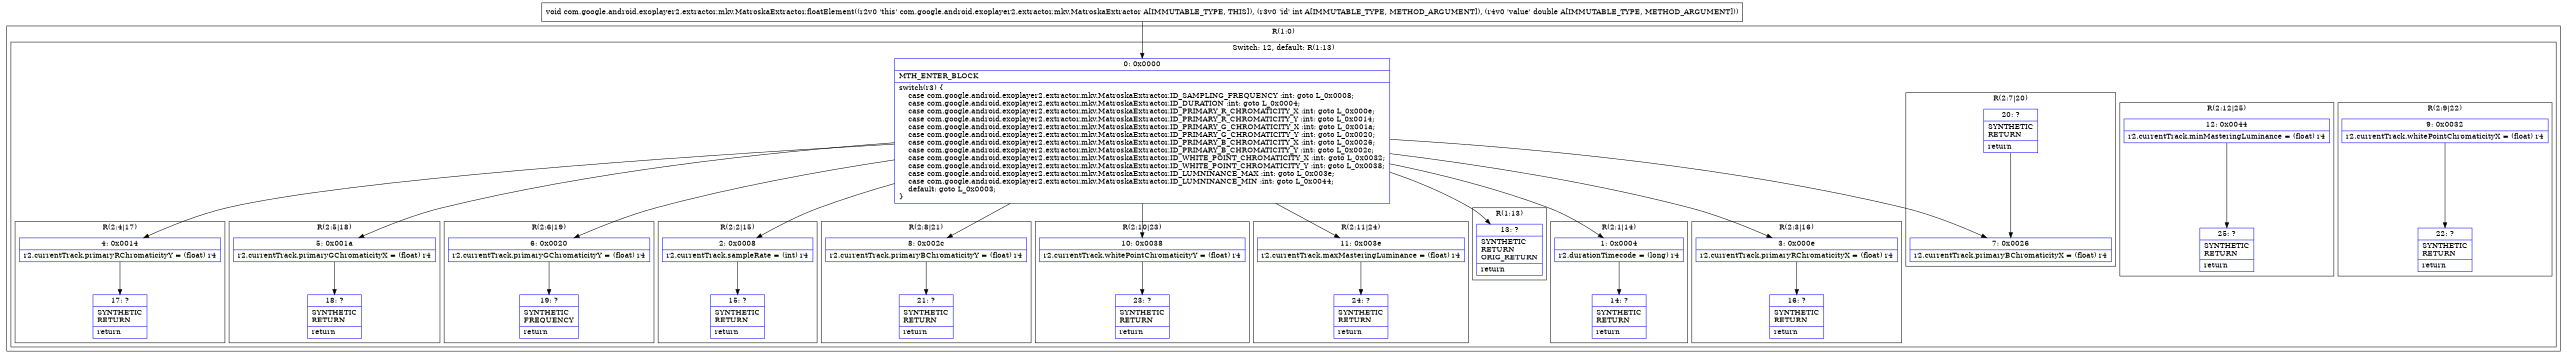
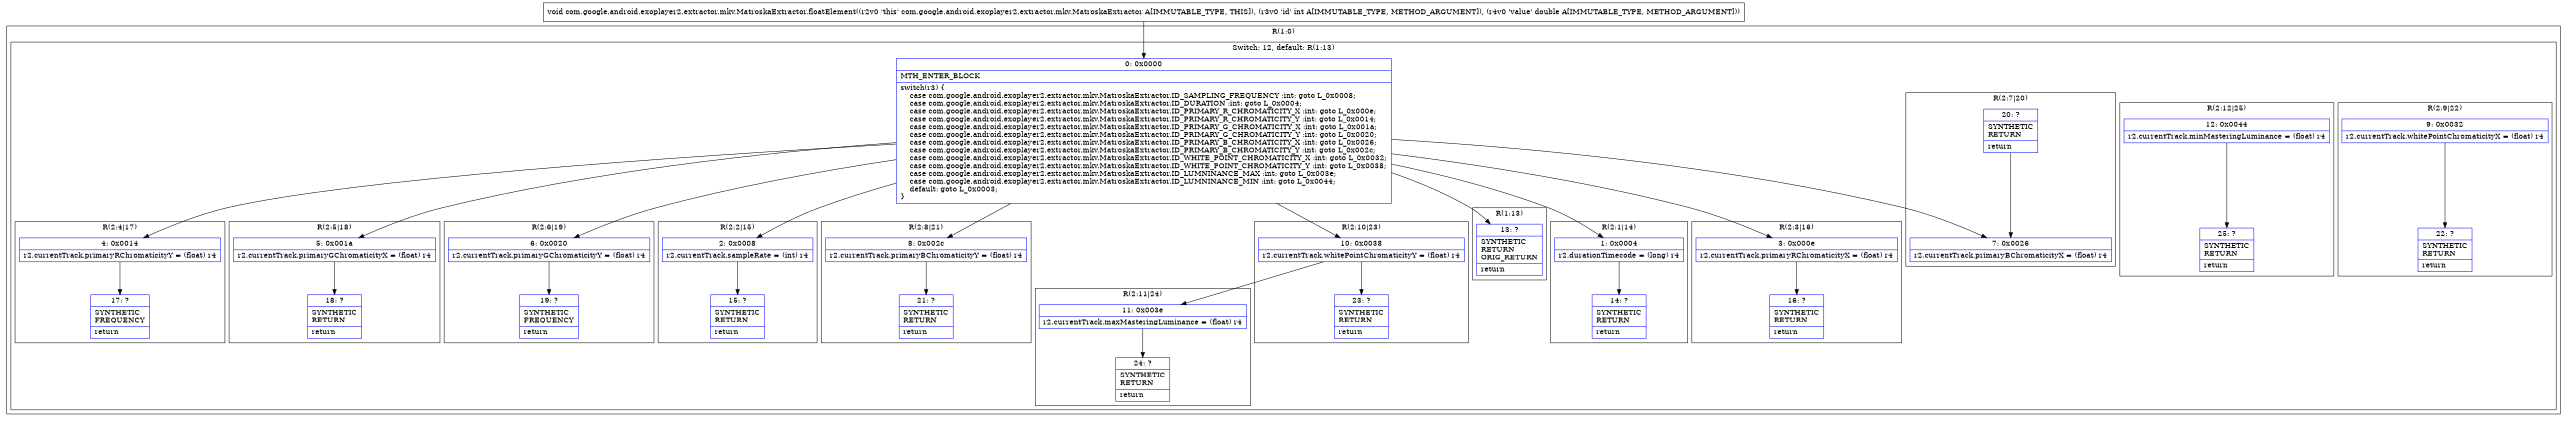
  digraph {
    fontname="DejaVu Serif"
    node [color=blue fontname="DejaVu Serif" shape=record]
    edge [fontname="DejaVu Serif"]
    n1 [label="{2\:\ 0x0008|r2.currentTrack.sampleRate = (int) r4\l}"]
    n2 [label="{15\:\ ?|SYNTHETIC\lRETURN\l|return\l}"]
    n3 [label="{1\:\ 0x0004|r2.durationTimecode = (long) r4\l}"]
    n4 [label="{14\:\ ?|SYNTHETIC\lRETURN\l|return\l}"]
    n5 [label="{3\:\ 0x000e|r2.currentTrack.primaryRChromaticityX = (float) r4\l}"]
    n6 [label="{16\:\ ?|SYNTHETIC\lRETURN\l|return\l}"]
    n7 [label="{4\:\ 0x0014|r2.currentTrack.primaryRChromaticityY = (float) r4\l}"]
-   n8 [label="{17\:\ ?|SYNTHETIC\lRETURN\l|return\l}"]
+   n8 [label="{17\:\ ?|SYNTHETIC\lFREQUENCY\l|return\l}"]
    n9 [label="{5\:\ 0x001a|r2.currentTrack.primaryGChromaticityX = (float) r4\l}"]
    n10 [label="{18\:\ ?|SYNTHETIC\lRETURN\l|return\l}"]
    n11 [label="{6\:\ 0x0020|r2.currentTrack.primaryGChromaticityY = (float) r4\l}"]
    n12 [label="{19\:\ ?|SYNTHETIC\lFREQUENCY\l|return\l}"]
    n13 [label="{7\:\ 0x0026|r2.currentTrack.primaryBChromaticityX = (float) r4\l}"]
    n14 [label="{20\:\ ?|SYNTHETIC\lRETURN\l|return\l}"]
    n15 [label="{8\:\ 0x002c|r2.currentTrack.primaryBChromaticityY = (float) r4\l}"]
    n16 [label="{21\:\ ?|SYNTHETIC\lRETURN\l|return\l}"]
    n17 [label="{9\:\ 0x0032|r2.currentTrack.whitePointChromaticityX = (float) r4\l}"]
    n18 [label="{22\:\ ?|SYNTHETIC\lRETURN\l|return\l}"]
    n19 [label="{10\:\ 0x0038|r2.currentTrack.whitePointChromaticityY = (float) r4\l}"]
    n20 [label="{23\:\ ?|SYNTHETIC\lRETURN\l|return\l}"]
    n21 [label="{11\:\ 0x003e|r2.currentTrack.maxMasteringLuminance = (float) r4\l}"]
    n22 [label="{24\:\ ?|SYNTHETIC\lRETURN\l|return\l}"]
    n23 [label="{12\:\ 0x0044|r2.currentTrack.minMasteringLuminance = (float) r4\l}"]
    n24 [label="{25\:\ ?|SYNTHETIC\lRETURN\l|return\l}"]
    n25 [label="{13\:\ ?|SYNTHETIC\lRETURN\lORIG_RETURN\l|return\l}"]
    n26 [label="{0\:\ 0x0000|MTH_ENTER_BLOCK\l|switch(r3) \{\l    case com.google.android.exoplayer2.extractor.mkv.MatroskaExtractor.ID_SAMPLING_FREQUENCY :int: goto L_0x0008;\l    case com.google.android.exoplayer2.extractor.mkv.MatroskaExtractor.ID_DURATION :int: goto L_0x0004;\l    case com.google.android.exoplayer2.extractor.mkv.MatroskaExtractor.ID_PRIMARY_R_CHROMATICITY_X :int: goto L_0x000e;\l    case com.google.android.exoplayer2.extractor.mkv.MatroskaExtractor.ID_PRIMARY_R_CHROMATICITY_Y :int: goto L_0x0014;\l    case com.google.android.exoplayer2.extractor.mkv.MatroskaExtractor.ID_PRIMARY_G_CHROMATICITY_X :int: goto L_0x001a;\l    case com.google.android.exoplayer2.extractor.mkv.MatroskaExtractor.ID_PRIMARY_G_CHROMATICITY_Y :int: goto L_0x0020;\l    case com.google.android.exoplayer2.extractor.mkv.MatroskaExtractor.ID_PRIMARY_B_CHROMATICITY_X :int: goto L_0x0026;\l    case com.google.android.exoplayer2.extractor.mkv.MatroskaExtractor.ID_PRIMARY_B_CHROMATICITY_Y :int: goto L_0x002c;\l    case com.google.android.exoplayer2.extractor.mkv.MatroskaExtractor.ID_WHITE_POINT_CHROMATICITY_X :int: goto L_0x0032;\l    case com.google.android.exoplayer2.extractor.mkv.MatroskaExtractor.ID_WHITE_POINT_CHROMATICITY_Y :int: goto L_0x0038;\l    case com.google.android.exoplayer2.extractor.mkv.MatroskaExtractor.ID_LUMNINANCE_MAX :int: goto L_0x003e;\l    case com.google.android.exoplayer2.extractor.mkv.MatroskaExtractor.ID_LUMNINANCE_MIN :int: goto L_0x0044;\l    default: goto L_0x0003;\l\}\l}"]
    n27 [label="{void com.google.android.exoplayer2.extractor.mkv.MatroskaExtractor.floatElement((r2v0 'this' com.google.android.exoplayer2.extractor.mkv.MatroskaExtractor A[IMMUTABLE_TYPE, THIS]), (r3v0 'id' int A[IMMUTABLE_TYPE, METHOD_ARGUMENT]), (r4v0 'value' double A[IMMUTABLE_TYPE, METHOD_ARGUMENT])) }" color=""]
    subgraph cluster_1 {
      label="R(1:0)"
      subgraph cluster_2 {
        label="Switch: 12, default: R(1:13)"
        n26
        subgraph cluster_3 {
          label="R(2:2|15)"
          n1
          n2
        }
        subgraph cluster_4 {
          label="R(2:1|14)"
          n3
          n4
        }
        subgraph cluster_5 {
          label="R(2:3|16)"
          n5
          n6
        }
        subgraph cluster_6 {
          label="R(2:4|17)"
          n7
          n8
        }
        subgraph cluster_7 {
          label="R(2:5|18)"
          n9
          n10
        }
        subgraph cluster_8 {
          label="R(2:6|19)"
          n11
          n12
        }
        subgraph cluster_9 {
          label="R(2:7|20)"
          n13
          n14
        }
        subgraph cluster_10 {
          label="R(2:8|21)"
          n15
          n16
        }
        subgraph cluster_11 {
          label="R(2:9|22)"
          n17
          n18
        }
        subgraph cluster_12 {
          label="R(2:10|23)"
          n19
          n20
        }
        subgraph cluster_13 {
          label="R(2:11|24)"
          n21
          n22
        }
        subgraph cluster_14 {
          label="R(2:12|25)"
          n23
          n24
        }
        subgraph cluster_15 {
          label="R(1:13)"
          n25
        }
      }
    }
    n1 -> n2
    n3 -> n4
    n5 -> n6
    n7 -> n8
    n9 -> n10
    n11 -> n12
    n14 -> n13
    n15 -> n16
    n17 -> n18
    n19 -> n20
    n21 -> n22
    n23 -> n24
    n26 -> n1
    n26 -> n3
    n26 -> n5
    n26 -> n7
    n26 -> n9
    n26 -> n11
    n26 -> n13
    n26 -> n15
    n26 -> n19
-   n26 -> n21
+   n19 -> n21
    n26 -> n25
    n27 -> n26
  }
